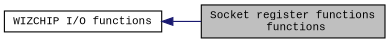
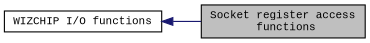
  digraph {
    rankdir=LR
    fontname="Liberation Mono"
    node [color=black fontname="Liberation Mono" fontsize=10 shape=record style=filled]
    n1 [fillcolor=white height=0.2 label="WIZCHIP I/O functions" width=0.4]
-   n2 [fillcolor=grey75 fontcolor=black height=0.2 label="Socket register functions\l functions" width=0.4]
+   n2 [fillcolor=grey75 fontcolor=black height=0.2 label="Socket register access\l functions" width=0.4]
    n1 -> n2 [color=midnightblue dir=back fontname="Liberation Mono" fontsize=10 labelfontname=Helvetica labelfontsize=10 shape=plaintext style=solid]
  }
